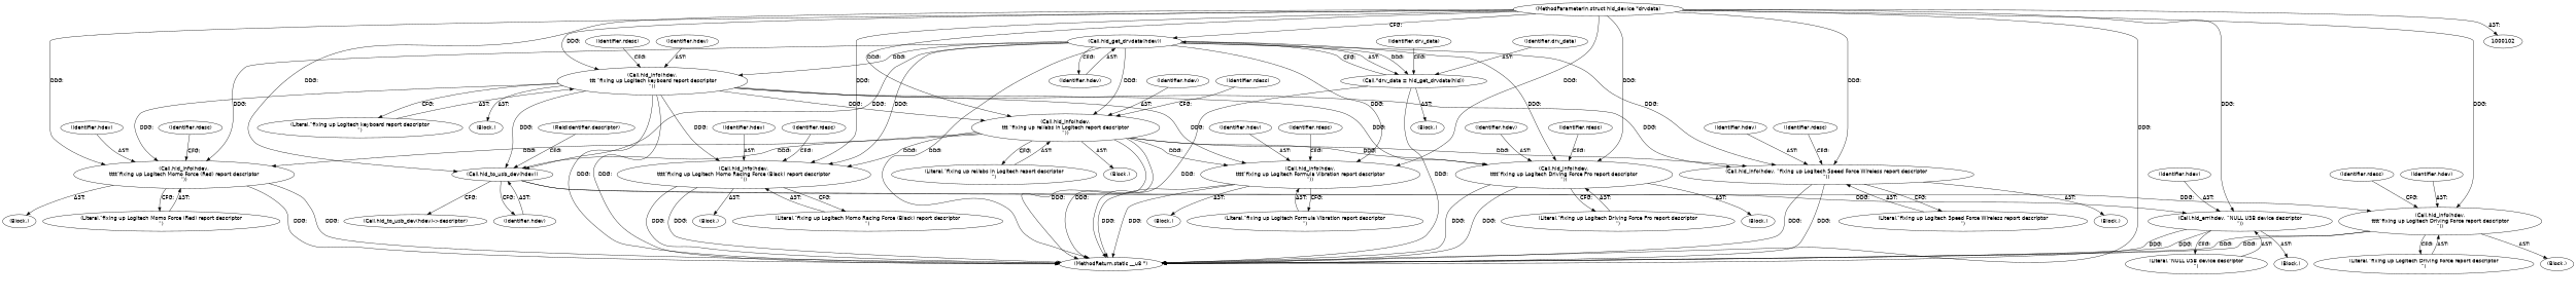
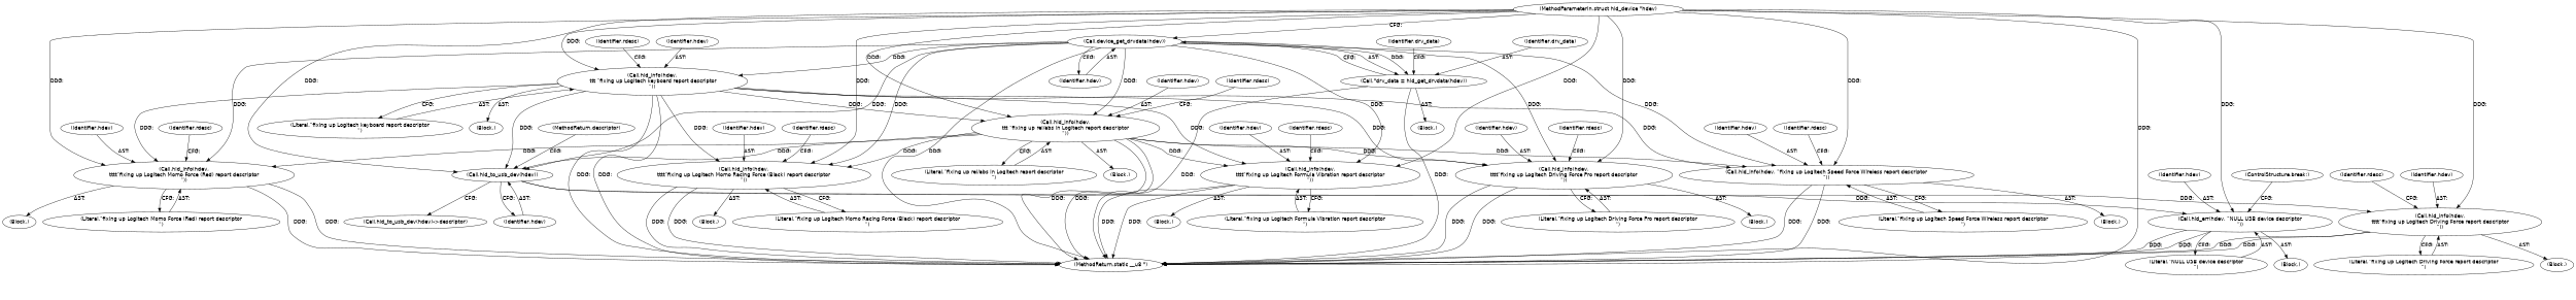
  digraph {
    fontname="DejaVu Sans"
    node [fontname="DejaVu Sans"]
    edge [fontname="DejaVu Sans"]
-   n1 [label="(Call,hid_get_drvdata(hdev))"]
-   n2 [label="(Call,*drv_data = hid_get_drvdata(hid))"]
+   n1 [label="(Call,device_get_drvdata(hdev))"]
+   n2 [label="(Call,*drv_data = hid_get_drvdata(hdev))"]
    n3 [label="(Call,hid_info(hdev,\n \t\t\t \"fixing up Logitech keyboard report descriptor\n\"))"]
    n4 [label="(Call,hid_info(hdev,\n\t\t\t \"fixing up rel/abs in Logitech report descriptor\n\"))"]
    n5 [label="(Call,hid_to_usb_dev(hdev))"]
    n6 [label="(Call,hid_info(hdev,\n\t\t\t\t\"fixing up Logitech Momo Force (Red) report descriptor\n\"))"]
    n7 [label="(Call,hid_info(hdev,\n\t\t\t\t\"fixing up Logitech Momo Racing Force (Black) report descriptor\n\"))"]
    n8 [label="(Call,hid_info(hdev,\n\t\t\t\t\"fixing up Logitech Formula Vibration report descriptor\n\"))"]
    n9 [label="(Call,hid_info(hdev,\n\t\t\t\t\"fixing up Logitech Driving Force Pro report descriptor\n\"))"]
    n10 [label="(Call,hid_info(hdev, \"fixing up Logitech Speed Force Wireless report descriptor\n\"))"]
    n11 [label="(MethodReturn,static __u8 *)"]
    n12 [label="(Identifier,hdev)"]
    n13 [label="(Block,)"]
    n14 [label="(Literal,\"fixing up Logitech keyboard report descriptor\n\")"]
    n15 [label="(Block,)"]
    n16 [label="(Block,)"]
    n17 [label="(Literal,\"fixing up rel/abs in Logitech report descriptor\n\")"]
    n18 [label="(Call,hid_err(hdev, \"NULL USB device descriptor\n\"))"]
    n19 [label="(Call,hid_info(hdev,\n\t\t\t\t\"fixing up Logitech Driving Force report descriptor\n\"))"]
    n20 [label="(Identifier,hdev)"]
    n21 [label="(Call,hid_to_usb_dev(hdev)->descriptor)"]
    n22 [label="(Block,)"]
    n23 [label="(Literal,\"fixing up Logitech Momo Force (Red) report descriptor\n\")"]
    n24 [label="(Literal,\"fixing up Logitech Momo Racing Force (Black) report descriptor\n\")"]
    n25 [label="(Block,)"]
    n26 [label="(Block,)"]
    n27 [label="(Literal,\"fixing up Logitech Formula Vibration report descriptor\n\")"]
    n28 [label="(Literal,\"fixing up Logitech Driving Force Pro report descriptor\n\")"]
    n29 [label="(Block,)"]
    n30 [label="(Block,)"]
    n31 [label="(Literal,\"fixing up Logitech Speed Force Wireless report descriptor\n\")"]
-   n32 [label="(MethodParameterIn,struct hid_device *drvdata)"]
-   1000102
+   n32 [label="(MethodParameterIn,struct hid_device *hdev)"]
    n34 [label="(Block,)"]
    n35 [label="(Literal,\"NULL USB device descriptor\n\")"]
    n36 [label="(Literal,\"fixing up Logitech Driving Force report descriptor\n\")"]
    n37 [label="(Block,)"]
    n38 [label="(Identifier,rdesc)"]
    n39 [label="(Identifier,hdev)"]
    n40 [label="(Identifier,rdesc)"]
    n41 [label="(Identifier,rdesc)"]
    n42 [label="(Identifier,hdev)"]
    n43 [label="(Identifier,hdev)"]
    n44 [label="(Identifier,hdev)"]
    n45 [label="(Identifier,hdev)"]
    n46 [label="(Identifier,rdesc)"]
    n47 [label="(Identifier,hdev)"]
+   n48 [label="(ControlStructure,break;)"]
    n49 [label="(Identifier,rdesc)"]
    n50 [label="(Identifier,hdev)"]
    n51 [label="(Identifier,hdev)"]
    n52 [label="(Identifier,rdesc)"]
-   n53 [label="(FieldIdentifier,descriptor)"]
+   n53 [label="(MethodReturn,descriptor)"]
    n54 [label="(Identifier,drv_data)"]
    n55 [label="(Identifier,hdev)"]
    n56 [label="(Identifier,drv_data)"]
    n57 [label="(Identifier,rdesc)"]
    n58 [label="(Identifier,rdesc)"]
    n1 -> n2 [label="AST: "]
    n1 -> n2 [label="DDG: "]
    n1 -> n3 [label="DDG: "]
    n1 -> n4 [label="DDG: "]
    n1 -> n5 [label="DDG: "]
    n1 -> n6 [label="DDG: "]
    n1 -> n7 [label="DDG: "]
    n1 -> n8 [label="DDG: "]
    n1 -> n9 [label="DDG: "]
    n1 -> n10 [label="DDG: "]
    n1 -> n11 [label="DDG: "]
    n1 -> n12 [label="CFG: "]
    n2 -> n1 [label="CFG: "]
    n2 -> n11 [label="DDG: "]
    n2 -> n11 [label="DDG: "]
    n2 -> n13 [label="AST: "]
    n3 -> n4 [label="DDG: "]
    n3 -> n5 [label="DDG: "]
    n3 -> n6 [label="DDG: "]
    n3 -> n7 [label="DDG: "]
    n3 -> n8 [label="DDG: "]
    n3 -> n9 [label="DDG: "]
    n3 -> n10 [label="DDG: "]
    n3 -> n11 [label="DDG: "]
    n3 -> n11 [label="DDG: "]
    n3 -> n14 [label="CFG: "]
    n3 -> n15 [label="AST: "]
    n4 -> n5 [label="DDG: "]
    n4 -> n6 [label="DDG: "]
    n4 -> n7 [label="DDG: "]
    n4 -> n8 [label="DDG: "]
    n4 -> n9 [label="DDG: "]
    n4 -> n10 [label="DDG: "]
    n4 -> n11 [label="DDG: "]
    n4 -> n11 [label="DDG: "]
    n4 -> n16 [label="AST: "]
    n4 -> n17 [label="CFG: "]
    n5 -> n18 [label="DDG: "]
    n5 -> n19 [label="DDG: "]
    n5 -> n20 [label="CFG: "]
    n5 -> n21 [label="CFG: "]
    n6 -> n11 [label="DDG: "]
    n6 -> n11 [label="DDG: "]
    n6 -> n22 [label="AST: "]
    n6 -> n23 [label="CFG: "]
    n7 -> n11 [label="DDG: "]
    n7 -> n11 [label="DDG: "]
    n7 -> n24 [label="CFG: "]
    n7 -> n25 [label="AST: "]
    n8 -> n11 [label="DDG: "]
    n8 -> n11 [label="DDG: "]
    n8 -> n26 [label="AST: "]
    n8 -> n27 [label="CFG: "]
    n9 -> n11 [label="DDG: "]
    n9 -> n11 [label="DDG: "]
    n9 -> n28 [label="CFG: "]
    n9 -> n29 [label="AST: "]
    n10 -> n11 [label="DDG: "]
    n10 -> n11 [label="DDG: "]
    n10 -> n30 [label="AST: "]
    n10 -> n31 [label="CFG: "]
    n12 -> n1 [label="AST: "]
    n14 -> n3 [label="AST: "]
    n17 -> n4 [label="AST: "]
    n18 -> n11 [label="DDG: "]
    n18 -> n11 [label="DDG: "]
    n18 -> n34 [label="AST: "]
    n18 -> n35 [label="CFG: "]
    n19 -> n11 [label="DDG: "]
    n19 -> n11 [label="DDG: "]
    n19 -> n36 [label="CFG: "]
    n19 -> n37 [label="AST: "]
    n20 -> n5 [label="AST: "]
    n23 -> n6 [label="AST: "]
    n24 -> n7 [label="AST: "]
    n27 -> n8 [label="AST: "]
    n28 -> n9 [label="AST: "]
    n31 -> n10 [label="AST: "]
    n32 -> n1 [label="CFG: "]
    n32 -> n3 [label="DDG: "]
    n32 -> n4 [label="DDG: "]
    n32 -> n5 [label="DDG: "]
    n32 -> n6 [label="DDG: "]
    n32 -> n7 [label="DDG: "]
    n32 -> n8 [label="DDG: "]
    n32 -> n9 [label="DDG: "]
    n32 -> n10 [label="DDG: "]
    n32 -> n11 [label="DDG: "]
    n32 -> n18 [label="DDG: "]
    n32 -> n19 [label="DDG: "]
-   n32 -> 1000102 [label="AST: "]
    n35 -> n18 [label="AST: "]
    n36 -> n19 [label="AST: "]
    n38 -> n9 [label="CFG: "]
    n39 -> n4 [label="AST: "]
    n40 -> n4 [label="CFG: "]
    n41 -> n3 [label="CFG: "]
    n42 -> n9 [label="AST: "]
    n43 -> n18 [label="AST: "]
    n44 -> n3 [label="AST: "]
    n45 -> n7 [label="AST: "]
    n46 -> n19 [label="CFG: "]
    n47 -> n8 [label="AST: "]
+   n48 -> n18 [label="CFG: "]
    n49 -> n7 [label="CFG: "]
    n50 -> n6 [label="AST: "]
    n51 -> n10 [label="AST: "]
    n52 -> n10 [label="CFG: "]
    n53 -> n5 [label="CFG: "]
    n54 -> n2 [label="CFG: "]
    n55 -> n19 [label="AST: "]
    n56 -> n2 [label="AST: "]
    n57 -> n8 [label="CFG: "]
    n58 -> n6 [label="CFG: "]
  }
